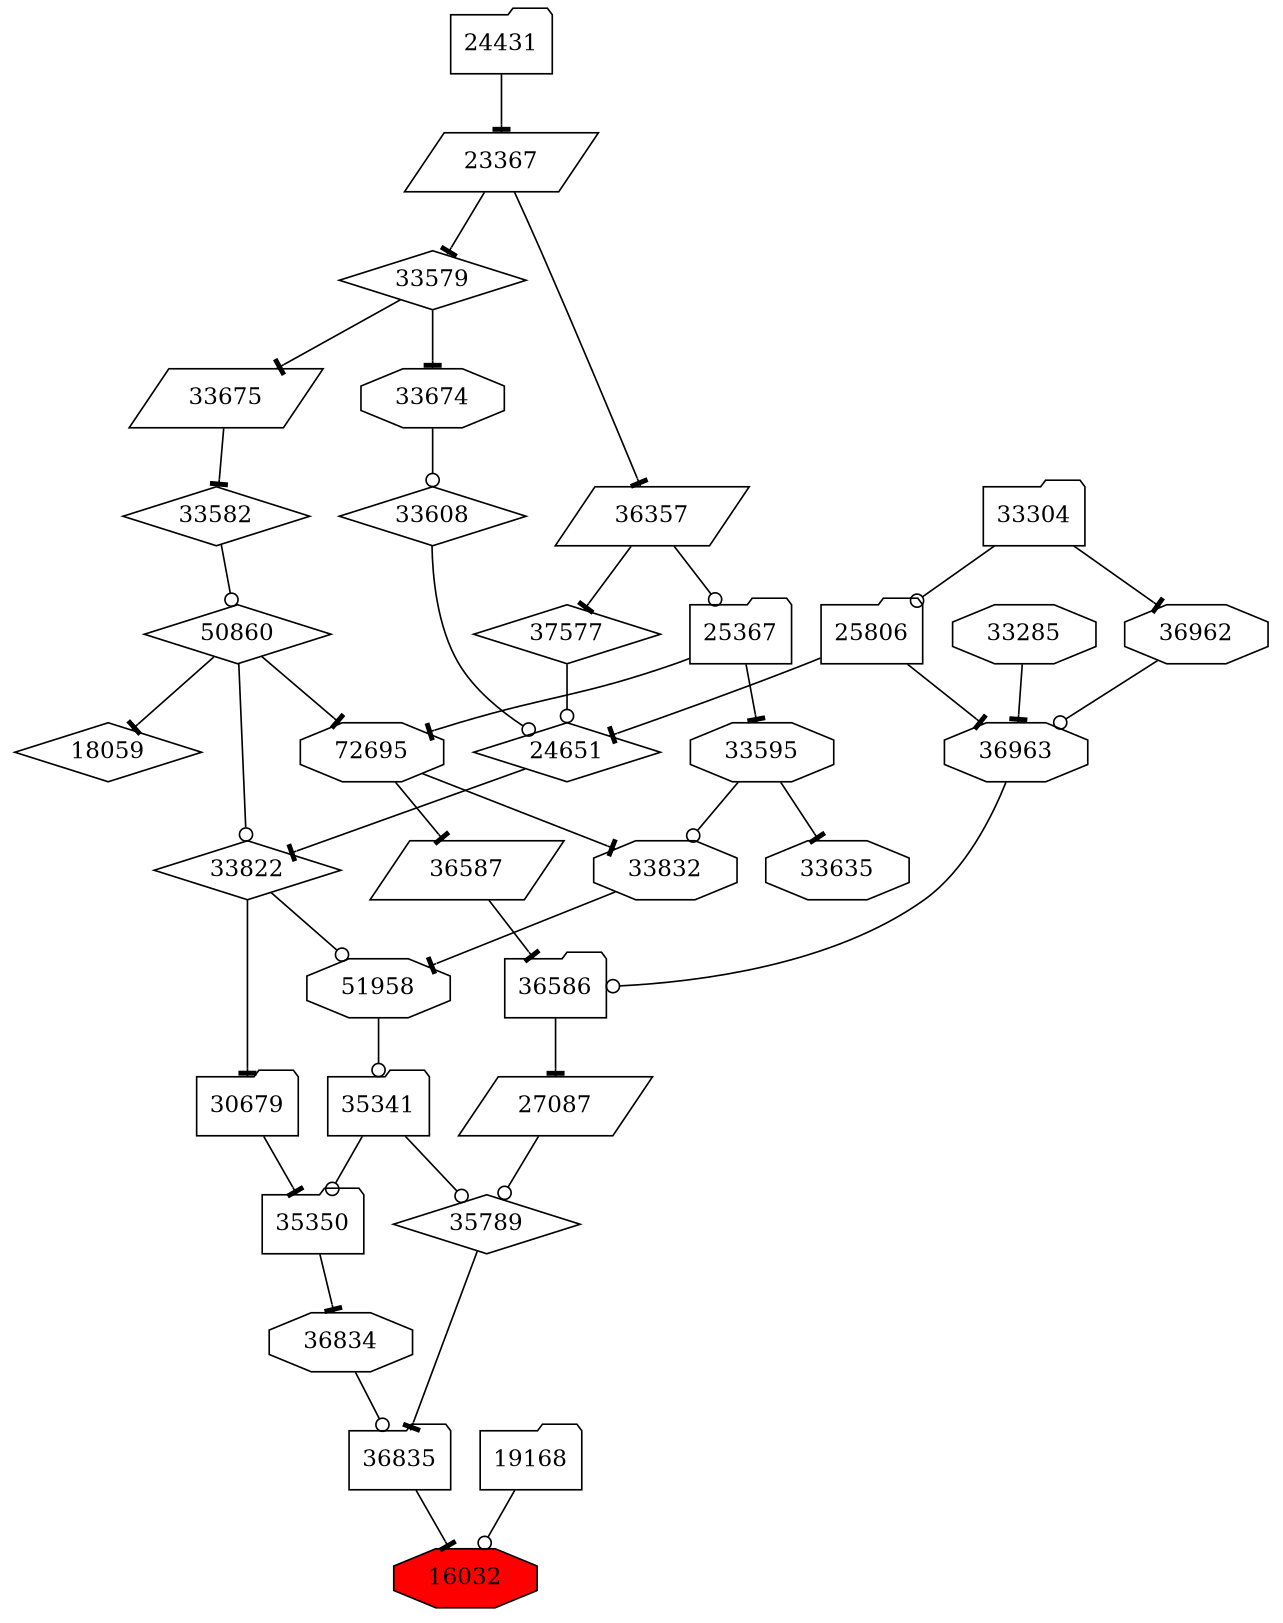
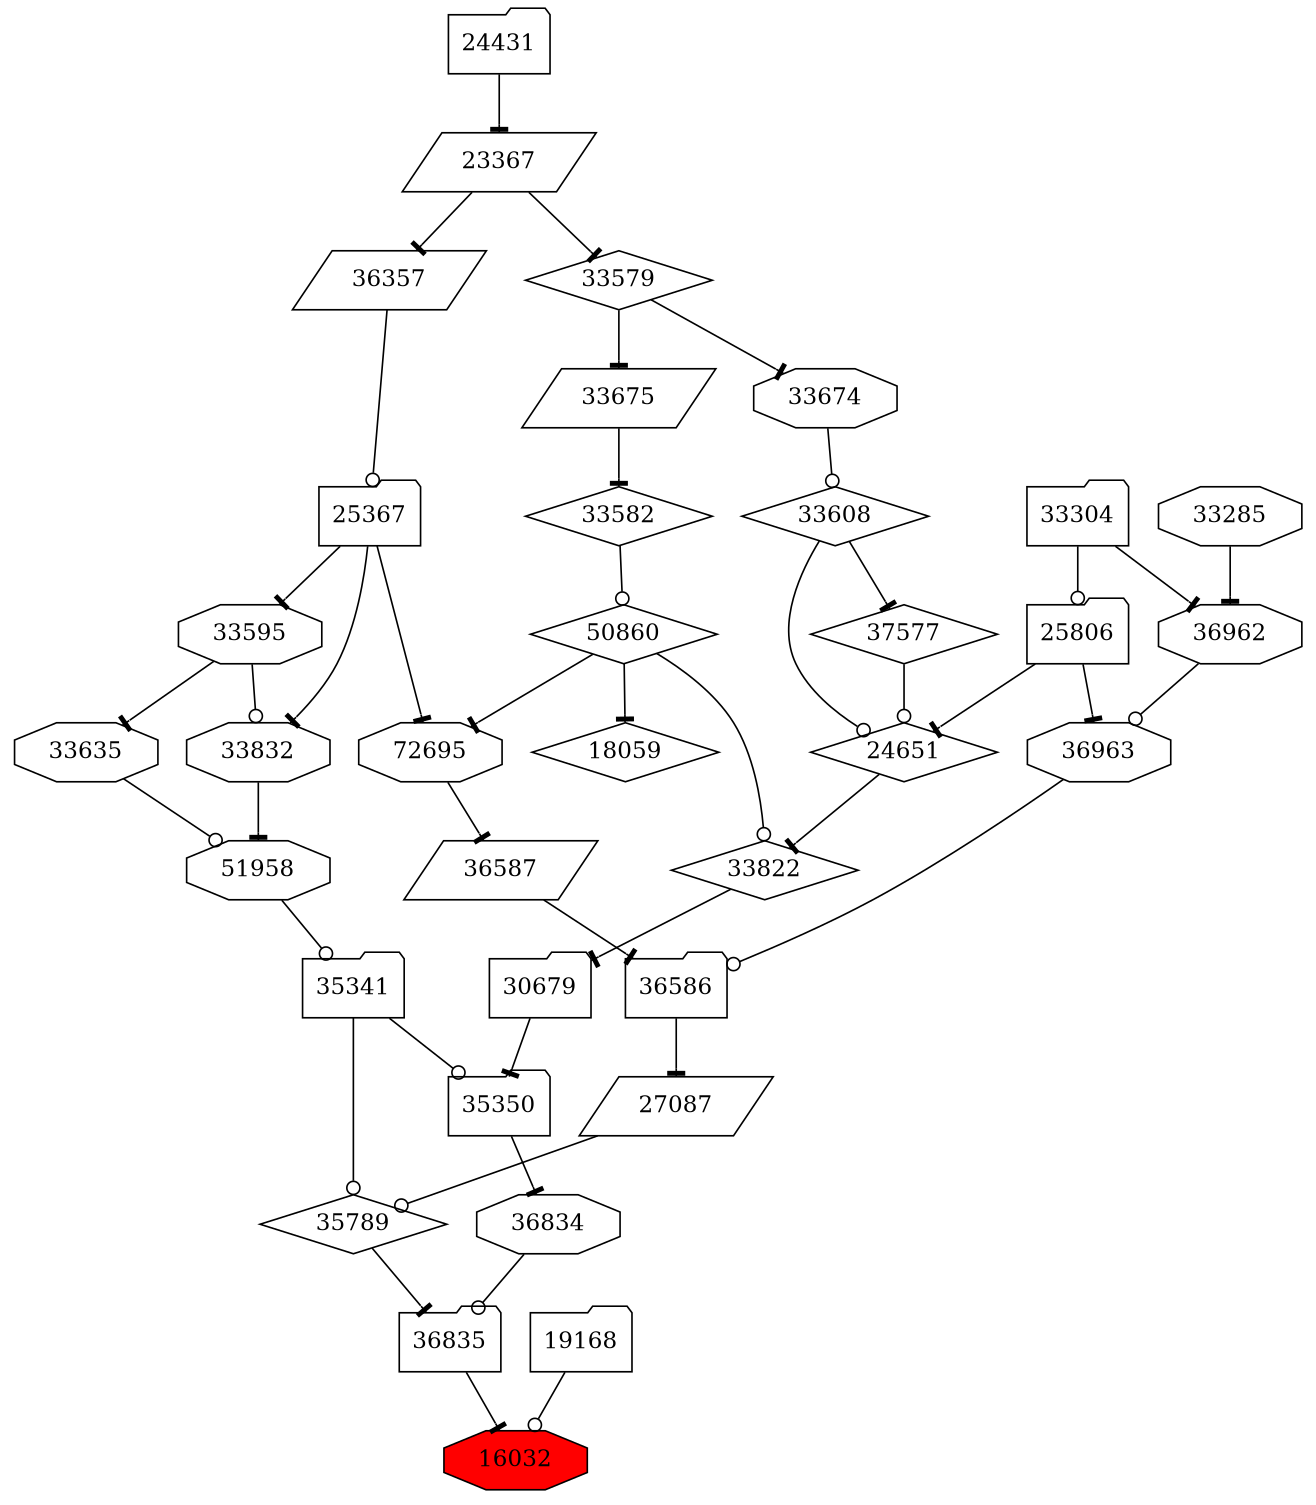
  strict digraph {
    node [shape=octagon]
    edge [arrowhead=tee]
    n1 [fillcolor=red label=16032 style=filled]
    n2 [label=36835 shape=folder]
    n3 [label=19168 shape=folder]
    n4 [label=36834]
    n5 [label=35789 shape=diamond]
    n6 [label=35350 shape=folder]
    n7 [label=27087 shape=parallelogram]
    n8 [label=35341 shape=folder]
    n9 [label=30679 shape=folder]
    n10 [label=36586 shape=folder]
    n11 [label=51958]
    n12 [label=18059 shape=diamond]
    n13 [label=33822 shape=diamond]
    n14 [label=36587 shape=parallelogram]
    n15 [label=36963]
    n16 [label=33832]
    n17 [label=33635]
    n18 [label=50860 shape=diamond]
    n19 [label=72695]
    n20 [label=33285]
    n21 [label=36962]
    n22 [label=24651 shape=diamond]
    n23 [label=25806 shape=folder]
    n24 [label=33595]
    n25 [label=33582 shape=diamond]
    n26 [label=33608 shape=diamond]
    n27 [label=37577 shape=diamond]
    n28 [label=25367 shape=folder]
    n29 [label=33304 shape=folder]
    n30 [label=33675 shape=parallelogram]
    n31 [label=33674]
    n32 [label=36357 shape=parallelogram]
    n33 [label=33579 shape=diamond]
    n34 [label=23367 shape=parallelogram]
    n35 [label=24431 shape=folder]
    n2 -> n1
    n3 -> n1 [arrowhead=odot]
    n4 -> n2 [arrowhead=odot]
    n5 -> n2
    n6 -> n4
    n7 -> n5 [arrowhead=odot]
    n8 -> n5 [arrowhead=odot]
    n8 -> n6 [arrowhead=odot]
    n9 -> n6
    n10 -> n7
    n11 -> n8 [arrowhead=odot]
    n13 -> n9
    n14 -> n10
    n15 -> n10 [arrowhead=odot]
    n16 -> n11
-   n13 -> n11 [arrowhead=odot]
+   n17 -> n11 [arrowhead=odot]
    n18 -> n12
    n18 -> n13 [arrowhead=odot]
    n18 -> n19
    n19 -> n14
-   n19 -> n16
-   n20 -> n15
+   n28 -> n16
+   n20 -> n21
    n21 -> n15 [arrowhead=odot]
    n22 -> n13
    n23 -> n15
    n23 -> n22
    n24 -> n16 [arrowhead=odot]
    n24 -> n17
    n25 -> n18 [arrowhead=odot]
    n26 -> n22 [arrowhead=odot]
    n27 -> n22 [arrowhead=odot]
    n28 -> n19
    n28 -> n24
    n29 -> n21
    n29 -> n23 [arrowhead=odot]
    n30 -> n25
    n31 -> n26 [arrowhead=odot]
-   n32 -> n27
+   n26 -> n27
    n32 -> n28 [arrowhead=odot]
    n33 -> n30
    n33 -> n31
    n34 -> n32
    n34 -> n33
    n35 -> n34
  }
